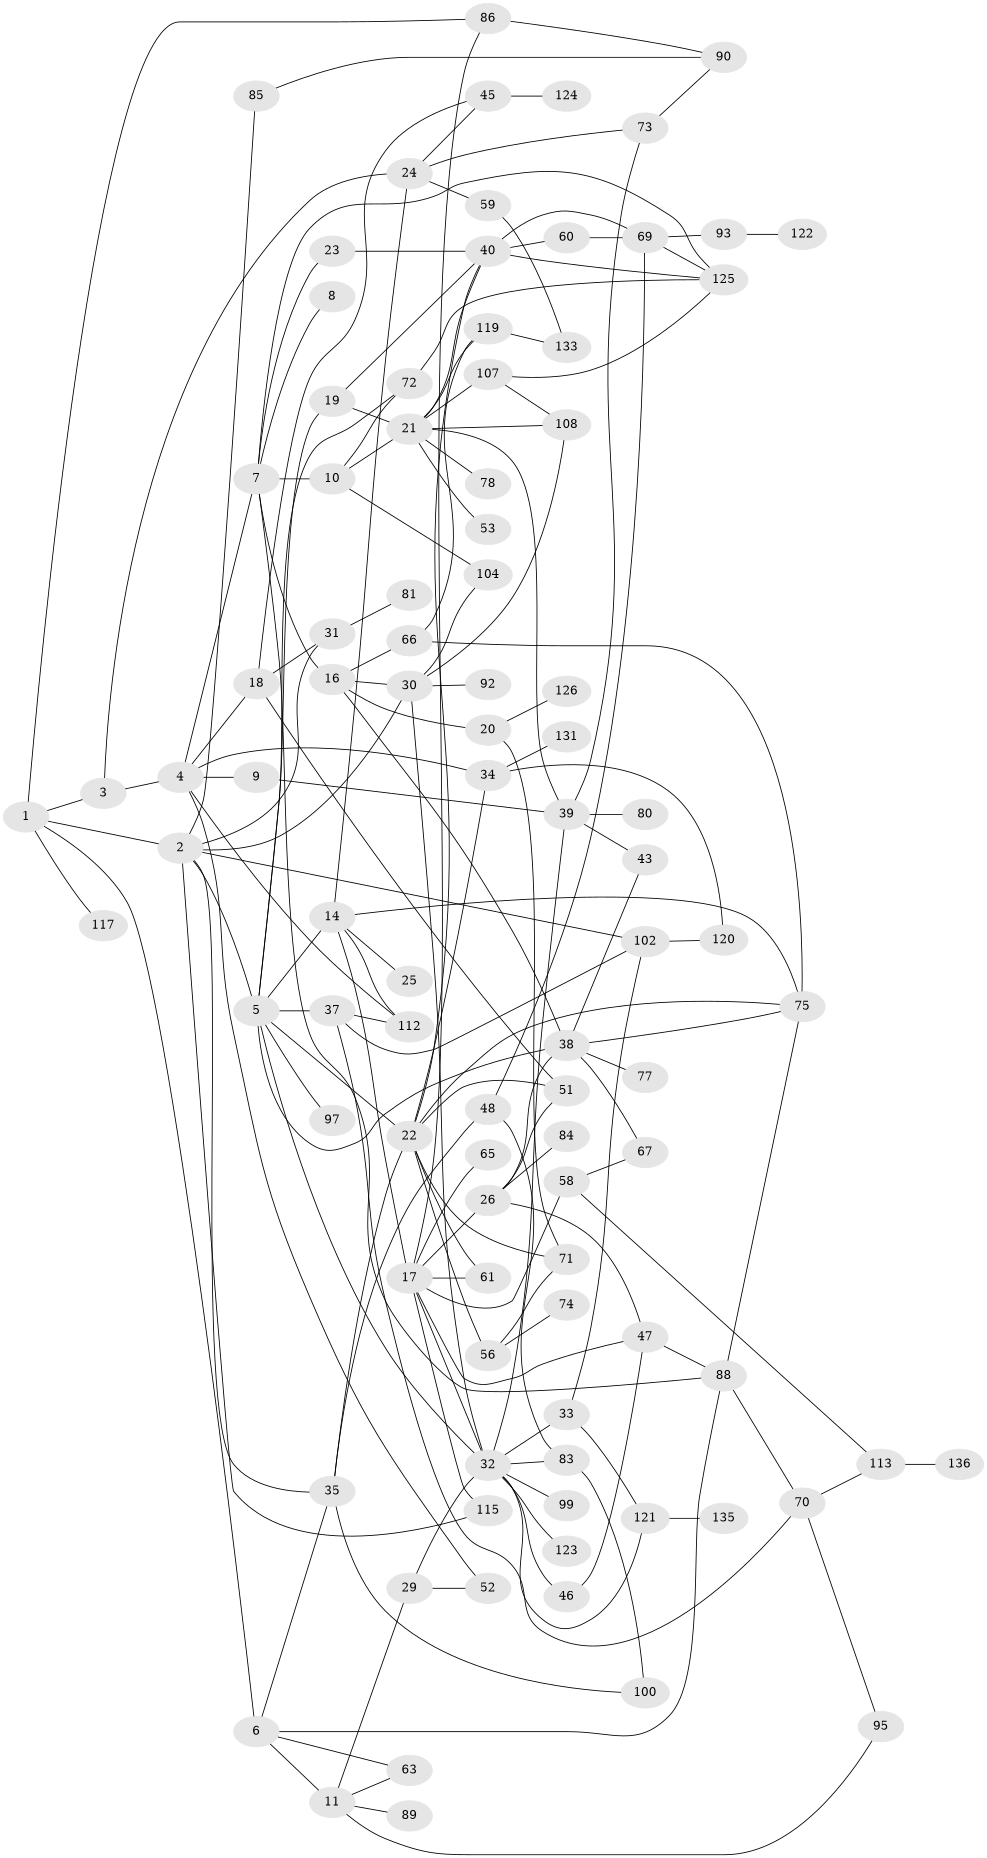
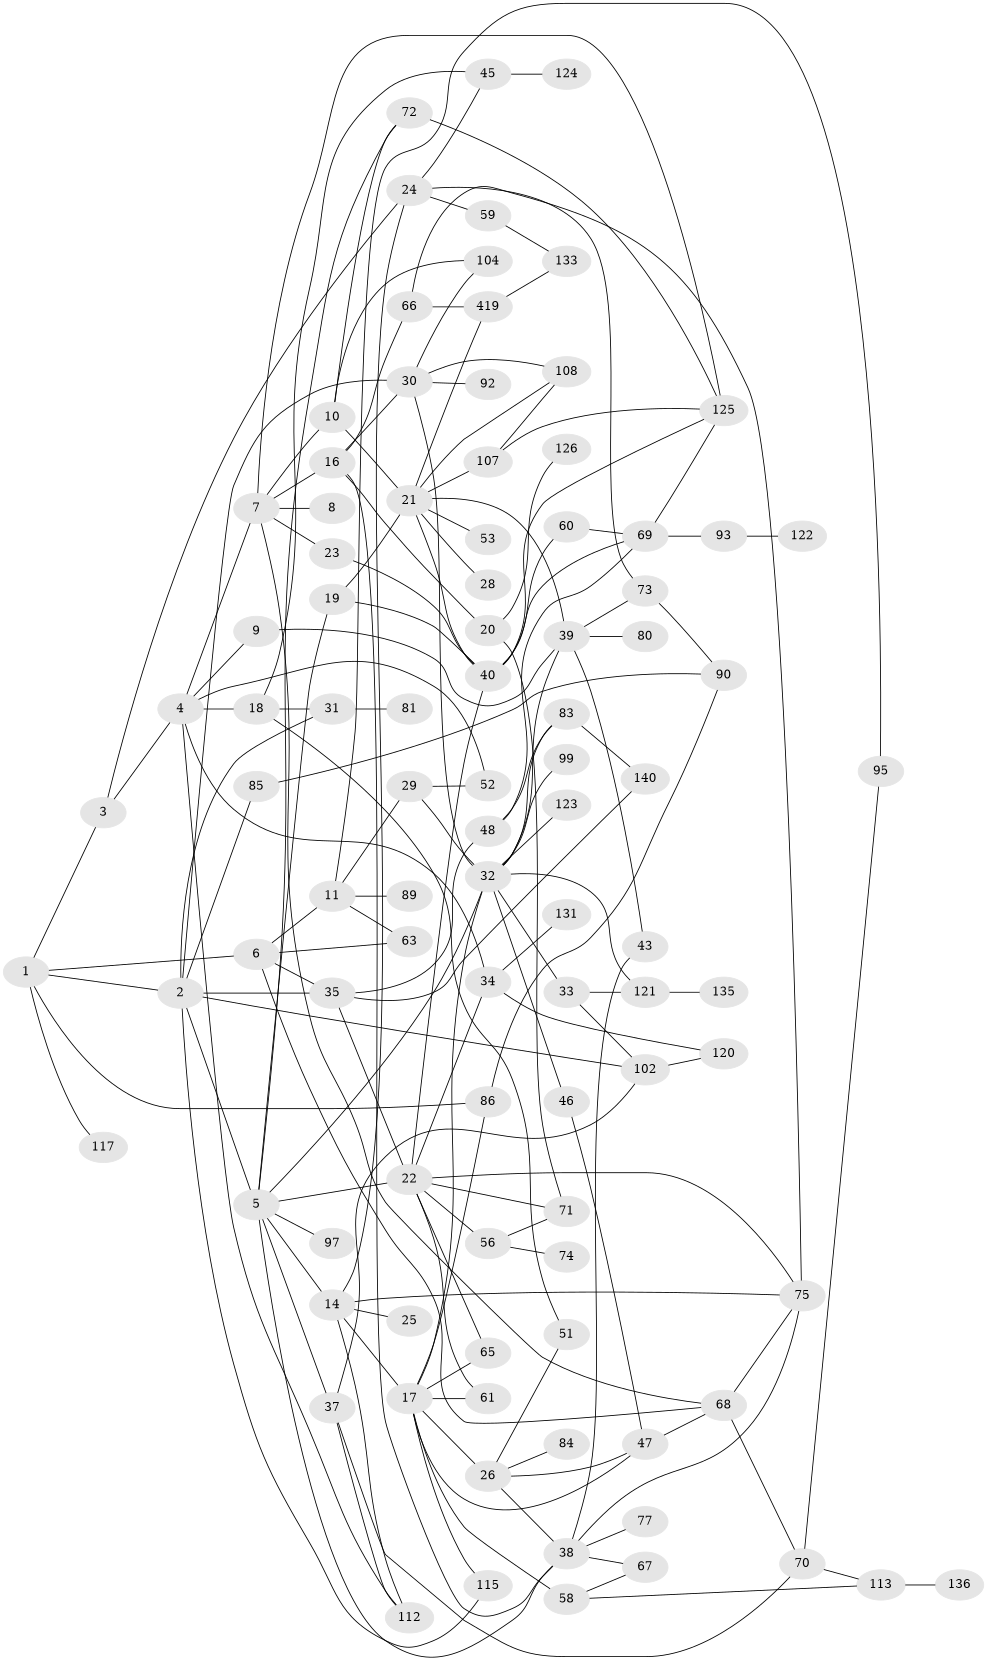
  graph {
    rankdir=LR
    node [color=gray90 style=filled]
    1 [super="+44"]
    2 [super="+41"]
    3 [super="+65"]
    6
    86
    117
    5 [super="+12"]
    n8 [label=35 super="+27"]
    30 [super="+103"]
    31 [super="+78"]
    85
    102 [super="+134"]
    115
    4 [super="+13"]
    24 [super="+49"]
    11
    63
-   68 [super="+114" label=88]
+   68 [super="+114"]
    90 [super="+94"]
    14
    19
    22 [super="+105"]
    32 [super="+76"]
    37
    38 [super="+42"]
    72
    97
    48
-   100
+   100 [label=140]
    104
    108 [super="+128"]
    92
    81
    120
    7
    9
    18 [super="+36"]
    34 [super="+82"]
    52
    112
    45 [super="+109"]
    59
    73
    8
    10 [super="+55"]
    16 [super="+35"]
    23
    125 [super="+127"]
    39 [super="+64"]
    51
    131
    17 [super="+57"]
    25
    75 [super="+101"]
    21 [super="+129"]
    40 [super="+50"]
    61
    n58 [label=65 super="+79"]
    71
    56 [super="+116"]
    33
    46 [super="+54"]
    83 [super="+136"]
    99
    121 [super="+130"]
    123
    70
    43
    67 [super="+87"]
    77
    29 [super="+110"]
    89
    95 [super="+106"]
    20 [super="+111"]
    66
    80
-   28 [label=78]
+   28
    53
    107
-   119
+   119 [label=419]
    26 [super="+91"]
    47 [super="+96"]
    58
    69 [super="+88"]
    126
    84
    113 [super="+118"]
    124
    60 [super="+98"]
    133 [super="+137"]
    74
    135
    93
    n94 [label=136]
    122
    1 -- 2
    1 -- 3 [weight=2]
    1 -- 6
    1 -- 86
    1 -- 117
    2 -- 5
    2 -- n8
    2 -- 30
    2 -- 31
    2 -- 85
    2 -- 102
    2 -- 115
    3 -- 4
    3 -- 24
    6 -- n8
    6 -- 11
    6 -- 63
    6 -- 68
    86 -- 90
    5 -- 14
    5 -- 19
    5 -- 22
    5 -- 32
    5 -- 37
    5 -- 38
    5 -- 72
    5 -- 97
    n8 -- 22
    n8 -- 48
    n8 -- 100
    30 -- 32
    30 -- 104
    30 -- 108
    30 -- 92
    31 -- 81
    85 -- 90
    102 -- 120
    4 -- 7
    4 -- 9
    4 -- 18
    4 -- 34
    4 -- 52
    4 -- 112
    24 -- 45
    24 -- 59
    24 -- 73
    11 -- 63
    11 -- 29
    11 -- 89
    11 -- 95
    68 -- 75
    68 -- 70
    14 -- 24
    14 -- 112
    14 -- 17
    14 -- 25
    14 -- 75
    19 -- 21
    19 -- 40
    22 -- 34
    22 -- 75
    22 -- 40
    22 -- 61
-   22 -- 51
+   22 -- n58
    22 -- 71
    22 -- 56
    32 -- 39
    32 -- 33
    32 -- 46
    32 -- 83
    32 -- 99
    32 -- 121
    32 -- 123
    37 -- 102
    37 -- 112
    37 -- 70
    38 -- 75
    38 -- 43
    38 -- 67
    38 -- 77
    72 -- 125
    48 -- 83
    48 -- 69
    7 -- 68
    7 -- 8
    7 -- 10
    7 -- 16
    7 -- 23
    7 -- 125
    9 -- 39
    18 -- 31
    18 -- 45
    18 -- 51
    34 -- 120
    34 -- 131
    45 -- 124
    59 -- 133
    73 -- 90
    10 -- 72
    10 -- 104
    10 -- 21
    16 -- 30
    16 -- 38
    16 -- 20
    16 -- 66
    23 -- 40
    39 -- 73
    39 -- 43
    39 -- 80
    17 -- 86
    17 -- 115
    17 -- 32
    17 -- 61
    17 -- n58
    17 -- 26
    17 -- 47
    17 -- 58
    21 -- 108
    21 -- 39
    21 -- 40
    21 -- 28
    21 -- 53
    21 -- 107
    21 -- 119
    40 -- 125
    40 -- 69
    40 -- 60
    56 -- 71
    56 -- 74
    33 -- 102
    33 -- 121
    46 -- 47
    83 -- 100
    121 -- 135
    70 -- 95
    70 -- 113
    29 -- 32
    29 -- 52
    20 -- 71
    20 -- 126
    66 -- 75
    66 -- 119
    107 -- 108
    107 -- 125
    119 -- 133
    26 -- 38
    26 -- 51
    26 -- 47
    26 -- 84
    47 -- 68
    58 -- 67
    58 -- 113
    69 -- 125
    69 -- 93
    113 -- n94
    60 -- 69
    93 -- 122
  }
